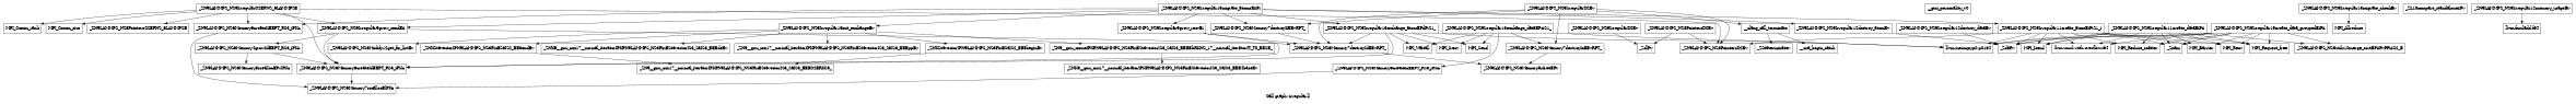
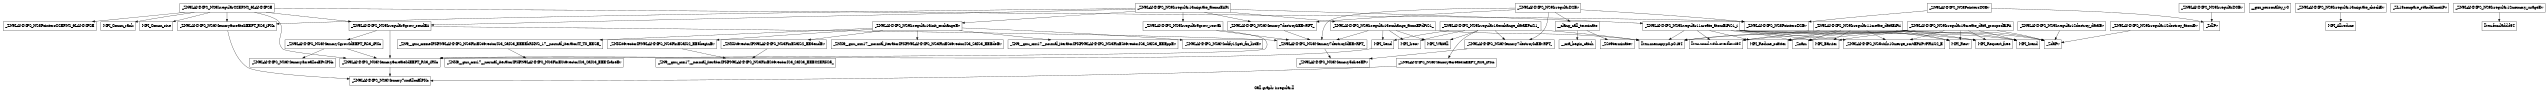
  digraph {
    label="Call graph: irregular.ll"
    node [shape=record]
    n1 [label="{_ZN9LAMMPS_NS9IrregularC2EPNS_6LAMMPSE}"]
    n2 [label="{_ZN9LAMMPS_NS8PointersC2EPNS_6LAMMPSE}"]
    n3 [label="{MPI_Comm_rank}"]
    n4 [label="{MPI_Comm_size}"]
    n5 [label="{_ZN9LAMMPS_NS6Memory6createIiEEPT_RS3_iPKc}"]
    n6 [label="{_ZN9LAMMPS_NS8PointersD2Ev}"]
    n7 [label="{_ZN9LAMMPS_NS9Irregular9grow_sendEii}"]
    n8 [label="{_ZN9LAMMPS_NS6Memory6createIdEEPT_RS3_iPKc}"]
    n9 [label="{_ZN9LAMMPS_NS6Memory7smallocElPKc}"]
    n10 [label="{_ZN9LAMMPS_NS6Memory7destroyIdEEvRPT_}"]
    n11 [label="{_ZN9LAMMPS_NS6Memory4growIdEEPT_RS3_iPKc}"]
    n12 [label="{_ZN9LAMMPS_NS6Memory5sfreeEPv}"]
    n13 [label="{_ZN9LAMMPS_NS6Memory8sreallocEPvlPKc}"]
    n14 [label="{llvm.umul.with.overflow.i64}"]
    n15 [label="{__gxx_personality_v0}"]
    n16 [label="{_ZN9LAMMPS_NS9IrregularD2Ev}"]
    n17 [label="{_ZN9LAMMPS_NS6Memory7destroyIiEEvRPT_}"]
    n18 [label="{__clang_call_terminate}"]
    n19 [label="{_ZN9LAMMPS_NS6Memory7destroyIcEEvRPT_}"]
    n20 [label="{__cxa_begin_catch}"]
    n21 [label="{_ZSt9terminatev}"]
    n22 [label="{_ZN9LAMMPS_NS9IrregularD0Ev}"]
    n23 [label="{_ZdlPv}"]
    n24 [label="{_ZN9LAMMPS_NS9Irregular13migrate_atomsEiiPi}"]
    n25 [label="{_ZN9LAMMPS_NS9Irregular13init_exchangeEv}"]
    n26 [label="{_ZN9LAMMPS_NS9Irregular12destroy_atomEv}"]
    n27 [label="{_ZN9LAMMPS_NS9Irregular13exchange_atomEPdPiS1_}"]
    n28 [label="{_ZN9LAMMPS_NS9Irregular9grow_recvEi}"]
    n29 [label="{_ZN9LAMMPS_NS9Irregular11create_atomEiPiS1_i}"]
    n30 [label="{_ZN9LAMMPS_NS6Modify12get_fix_listEv}"]
    n31 [label="{_ZNKSt6vectorIPN9LAMMPS_NS3FixESaIS2_EE5beginEv}"]
    n32 [label="{_ZNKSt6vectorIPN9LAMMPS_NS3FixESaIS2_EE3endEv}"]
    n33 [label="{_ZN9__gnu_cxxneIPKPN9LAMMPS_NS3FixESt6vectorIS3_SaIS3_EEEEbRKNS_17__normal_iteratorIT_T0_EESE_}"]
    n34 [label="{_ZNK9__gnu_cxx17__normal_iteratorIPKPN9LAMMPS_NS3FixESt6vectorIS3_SaIS3_EEEdeEv}"]
    n35 [label="{_ZN9__gnu_cxx17__normal_iteratorIPKPN9LAMMPS_NS3FixESt6vectorIS3_SaIS3_EEEppEv}"]
    n36 [label="{_ZdaPv}"]
    n37 [label="{llvm.memcpy.p0.p0.i64}"]
    n38 [label="{MPI_Irecv}"]
    n39 [label="{MPI_Send}"]
    n40 [label="{MPI_Waitall}"]
    n41 [label="{MPI_Reduce_scatter}"]
    n42 [label="{_Znam}"]
    n43 [label="{MPI_Barrier}"]
    n44 [label="{_ZN9LAMMPS_NS5utils10merge_sortEPiiPvPFiiiS2_E}"]
    n45 [label="{MPI_Recv}"]
    n46 [label="{MPI_Request_free}"]
    n47 [label="{MPI_Isend}"]
    n48 [label="{_ZN9__gnu_cxx17__normal_iteratorIPKPN9LAMMPS_NS3FixESt6vectorIS3_SaIS3_EEEC2ERKS5_}"]
    n49 [label="{_ZNK9__gnu_cxx17__normal_iteratorIPKPN9LAMMPS_NS3FixESt6vectorIS3_SaIS3_EEE4baseEv}"]
    n50 [label="{_ZN9LAMMPS_NS9Irregular19create_data_groupedEiPii}"]
    n51 [label="{_ZN9LAMMPS_NS9Irregular13migrate_checkEv}"]
    n52 [label="{MPI_Allreduce}"]
    n53 [label="{_ZL18compare_standaloneiiPv}"]
    n54 [label="{_ZN9LAMMPS_NS9Irregular11create_dataEiPii}"]
    n55 [label="{_ZN9LAMMPS_NS9Irregular13exchange_dataEPciS1_}"]
    n56 [label="{_ZN9LAMMPS_NS6Memory6createIcEEPT_RS3_iPKc}"]
    n57 [label="{_ZN9LAMMPS_NS9Irregular12destroy_dataEv}"]
    n58 [label="{_ZN9LAMMPS_NS9Irregular12memory_usageEv}"]
    n59 [label="{llvm.fmuladd.f64}"]
    n60 [label="{_ZN9LAMMPS_NS8PointersD0Ev}"]
    n1 -> n2
    n1 -> n3
    n1 -> n4
    n1 -> n5
    n1 -> n6
    n1 -> n7
    n1 -> n8
    n5 -> n9
    n7 -> n8
    n7 -> n10
    n7 -> n11
    n8 -> n9
    n10 -> n12
    n11 -> n8
    n11 -> n13
    n16 -> n6
    n16 -> n10
    n16 -> n17
    n16 -> n18
    n16 -> n19
    n17 -> n10
    n18 -> n20
    n18 -> n21
    n19 -> n12
    n22 -> n23
    n24 -> n5
    n24 -> n7
    n24 -> n17
    n24 -> n25
-   n24 -> n26
    n24 -> n27
    n24 -> n28
    n24 -> n29
    n25 -> n30
    n25 -> n31
    n25 -> n32
    n25 -> n33
    n25 -> n34
    n25 -> n35
    n26 -> n36
-   n27 -> n8
+   n39 -> n8
    n27 -> n10
    n27 -> n37
    n27 -> n38
    n27 -> n39
    n27 -> n40
    n28 -> n8
    n28 -> n10
    n29 -> n14
    n29 -> n36
    n29 -> n37
    n29 -> n41
    n29 -> n42
    n29 -> n43
-   n29 -> n6
+   n29 -> n44
    n29 -> n45
    n29 -> n46
    n29 -> n47
    n31 -> n48
    n32 -> n48
    n33 -> n49
    n50 -> n14
    n50 -> n36
    n50 -> n37
    n50 -> n41
    n50 -> n42
    n50 -> n43
    n50 -> n44
    n50 -> n45
    n50 -> n46
    n50 -> n47
    n51 -> n52
    n54 -> n14
    n54 -> n36
    n54 -> n37
    n54 -> n41
    n54 -> n42
    n54 -> n43
    n54 -> n44
    n54 -> n45
    n54 -> n46
    n54 -> n47
    n55 -> n19
    n55 -> n37
    n55 -> n38
    n55 -> n39
    n55 -> n40
    n55 -> n56
    n56 -> n9
    n57 -> n36
    n58 -> n59
    n60 -> n6
    n60 -> n23
  }
